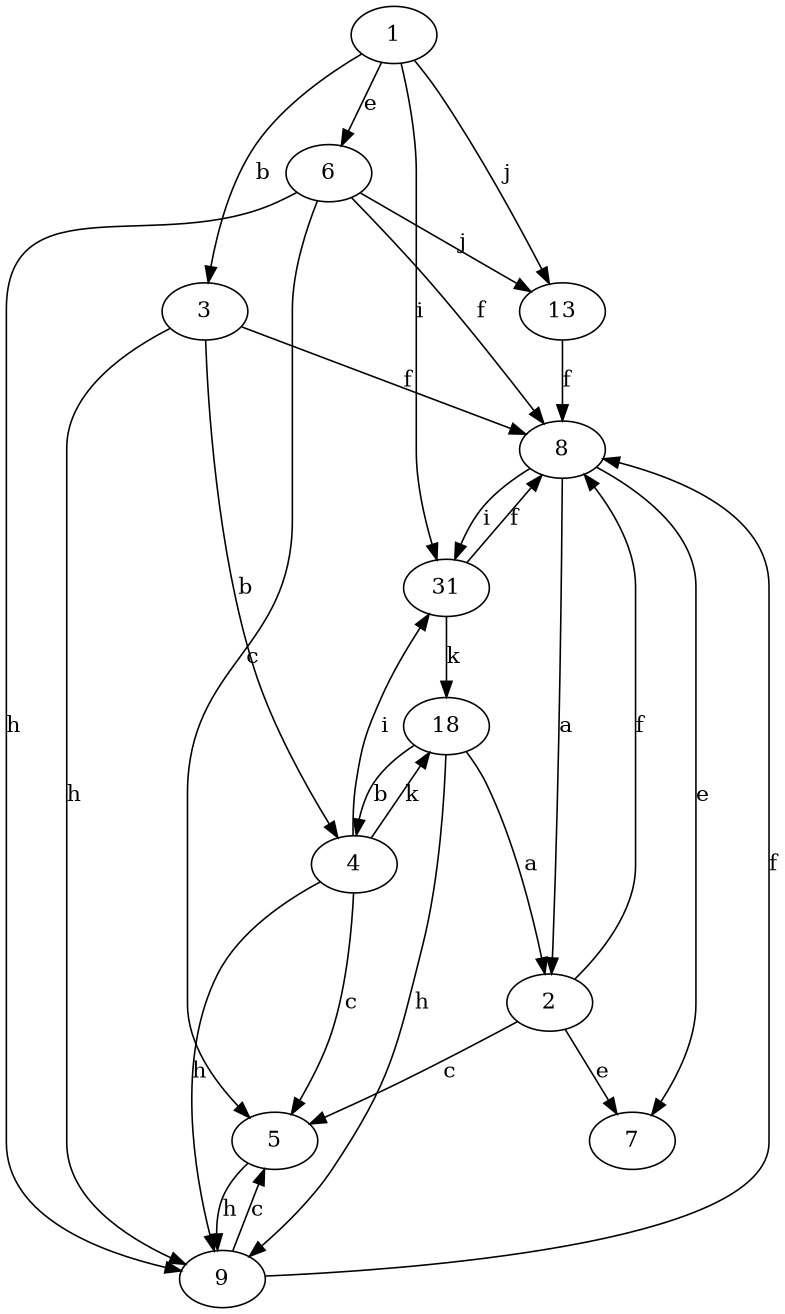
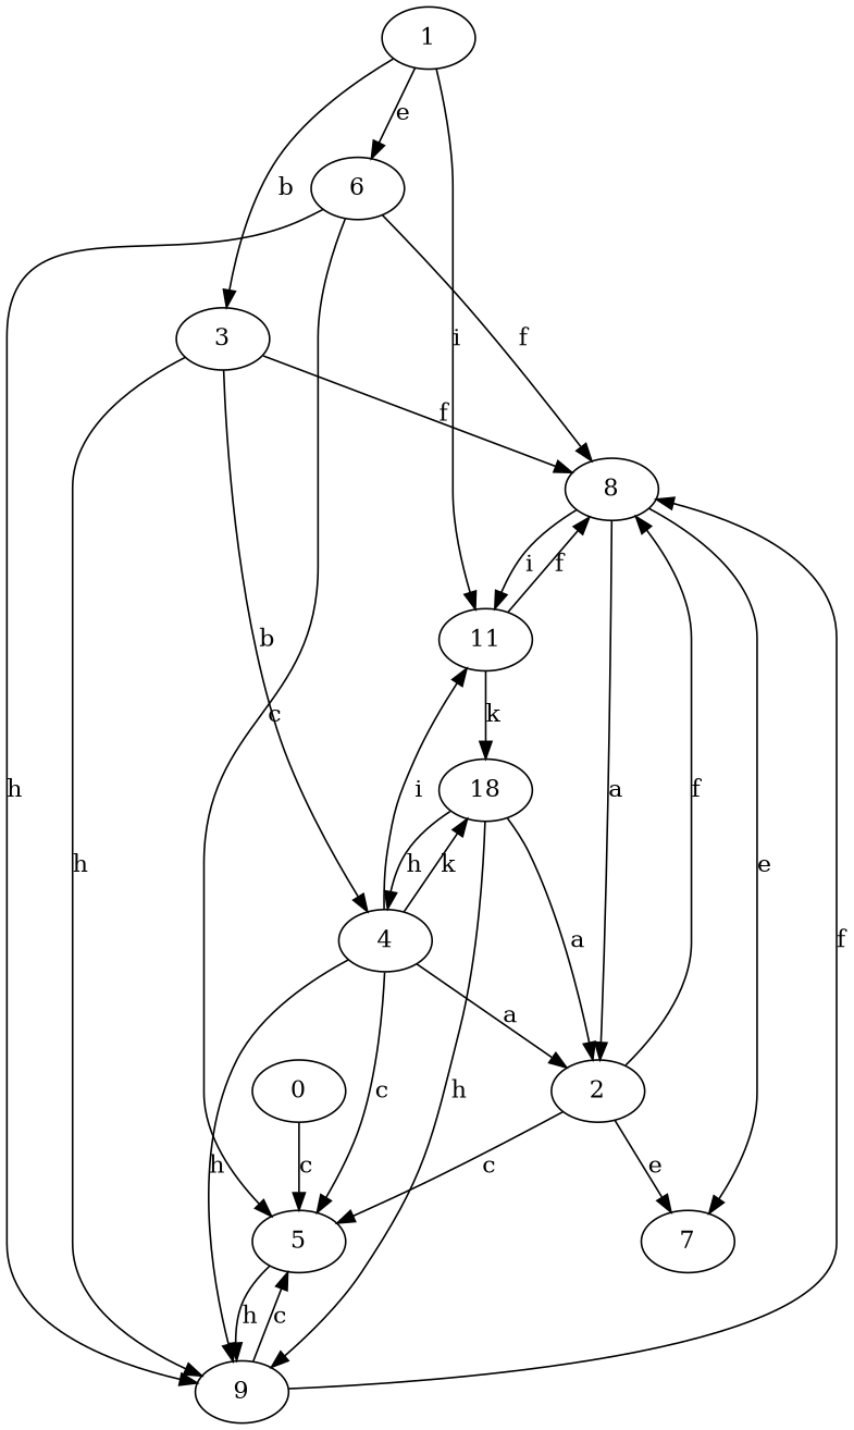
  strict digraph {
    1
    3
    6
-   11 [label=31]
-   13
+   11
    8
    4
    9
    5
    n10 [label=18]
    2
    7
+   0
    1 -> 3 [label=b]
    1 -> 6 [label=e]
    1 -> 11 [label=i]
-   1 -> 13 [label=j]
    3 -> 8 [label=f]
    3 -> 4 [label=b]
    3 -> 9 [label=h]
-   6 -> 13 [label=j]
    6 -> 8 [label=f]
    6 -> 9 [label=h]
    6 -> 5 [label=c]
    11 -> 8 [label=f]
    11 -> n10 [label=k]
-   13 -> 8 [label=f]
    8 -> 11 [label=i]
    8 -> 2 [label=a]
    8 -> 7 [label=e]
    4 -> 11 [label=i]
    4 -> 9 [label=h]
    4 -> 5 [label=c]
    4 -> n10 [label=k]
+   4 -> 2 [label=a]
    9 -> 8 [label=f]
    9 -> 5 [label=c]
    5 -> 9 [label=h]
-   n10 -> 4 [label=b]
+   n10 -> 4 [label=h]
    n10 -> 9 [label=h]
    n10 -> 2 [label=a]
    2 -> 8 [label=f]
    2 -> 5 [label=c]
    2 -> 7 [label=e]
+   0 -> 5 [label=c]
  }
